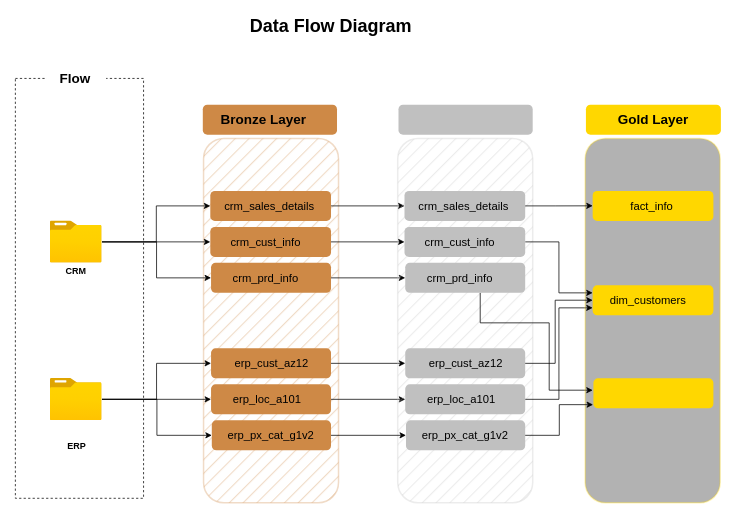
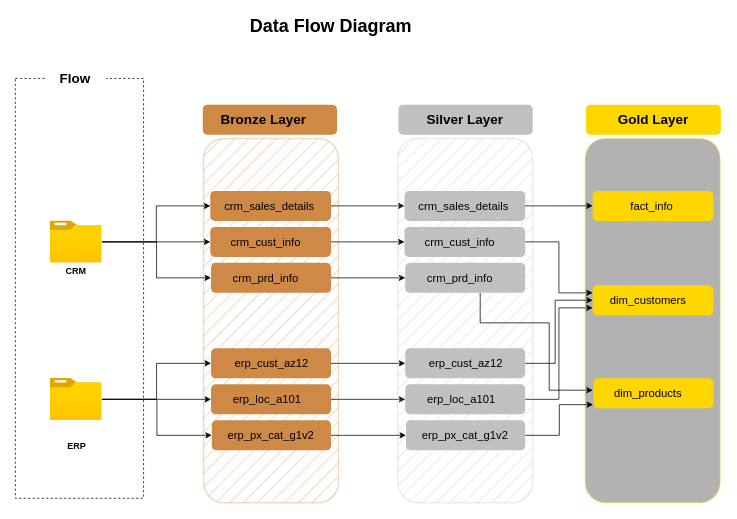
  <mxCell id="0" />
  <mxCell id="1" parent="0" />
  <mxCell id="2" value="" style="rounded=0;whiteSpace=wrap;html=1;fillColor=none;dashed=1;" vertex="1" parent="1"><mxGeometry x="20" y="104" width="171" height="560" as="geometry" /></mxCell>
  <mxCell id="3" value="" style="rounded=0;whiteSpace=wrap;html=1;strokeColor=none;" vertex="1" parent="1"><mxGeometry x="61" y="94" width="80" height="20" as="geometry" /></mxCell>
  <mxCell id="4" value="&lt;font style=&quot;font-size: 18px;&quot;&gt;&lt;b style=&quot;&quot;&gt;Flow&lt;/b&gt;&lt;/font&gt;" style="text;html=1;align=center;verticalAlign=middle;whiteSpace=wrap;rounded=0;strokeWidth=2;" vertex="1" parent="1"><mxGeometry x="70" y="90" width="60" height="30" as="geometry" /></mxCell>
  <mxCell id="5" value="" style="rounded=1;whiteSpace=wrap;html=1;fillStyle=hatch;fillColor=#CE8946;opacity=30;strokeColor=#CE8946;strokeWidth=2;" vertex="1" parent="1"><mxGeometry x="271" y="184" width="180" height="486" as="geometry" /></mxCell>
  <mxCell id="6" value="" style="rounded=1;whiteSpace=wrap;html=1;fillColor=#CE8946;strokeColor=none;" vertex="1" parent="1"><mxGeometry x="270" y="139" width="179" height="40" as="geometry" /></mxCell>
  <mxCell id="7" value="&lt;b&gt;&lt;font style=&quot;font-size: 18px;&quot;&gt;Bronze Layer&lt;/font&gt;&lt;/b&gt;" style="text;html=1;align=center;verticalAlign=middle;whiteSpace=wrap;rounded=0;" vertex="1" parent="1"><mxGeometry x="281" y="144" width="140" height="30" as="geometry" /></mxCell>
  <mxCell id="8" style="edgeStyle=orthogonalEdgeStyle;rounded=0;orthogonalLoop=1;jettySize=auto;html=1;entryX=0;entryY=0.5;entryDx=0;entryDy=0;" edge="1" parent="1" source="9" target="40"><mxGeometry relative="1" as="geometry" /></mxCell>
  <mxCell id="9" value="" style="rounded=1;whiteSpace=wrap;html=1;fillColor=#CE8946;strokeColor=none;" vertex="1" parent="1"><mxGeometry x="280" y="302" width="161" height="40" as="geometry" /></mxCell>
  <mxCell id="10" style="edgeStyle=orthogonalEdgeStyle;rounded=0;orthogonalLoop=1;jettySize=auto;html=1;entryX=0;entryY=0.5;entryDx=0;entryDy=0;" edge="1" parent="1" source="11" target="42"><mxGeometry relative="1" as="geometry" /></mxCell>
  <mxCell id="11" value="" style="rounded=1;whiteSpace=wrap;html=1;fillColor=#CE8946;strokeColor=none;" vertex="1" parent="1"><mxGeometry x="281" y="350" width="160" height="40" as="geometry" /></mxCell>
  <mxCell id="12" style="edgeStyle=orthogonalEdgeStyle;rounded=0;orthogonalLoop=1;jettySize=auto;html=1;entryX=0;entryY=0.5;entryDx=0;entryDy=0;" edge="1" parent="1" source="13" target="43"><mxGeometry relative="1" as="geometry" /></mxCell>
  <mxCell id="13" value="" style="rounded=1;whiteSpace=wrap;html=1;fillColor=#CE8946;strokeColor=none;" vertex="1" parent="1"><mxGeometry x="280" y="254" width="161" height="40" as="geometry" /></mxCell>
  <mxCell id="14" style="edgeStyle=orthogonalEdgeStyle;rounded=0;orthogonalLoop=1;jettySize=auto;html=1;" edge="1" parent="1" source="17"><mxGeometry relative="1" as="geometry"><mxPoint x="280" y="274" as="targetPoint" /><Array as="points"><mxPoint x="208" y="322" /><mxPoint x="208" y="274" /><mxPoint x="280" y="274" /></Array></mxGeometry></mxCell>
  <mxCell id="15" style="edgeStyle=orthogonalEdgeStyle;rounded=0;orthogonalLoop=1;jettySize=auto;html=1;entryX=0;entryY=0.5;entryDx=0;entryDy=0;" edge="1" parent="1" source="17" target="9"><mxGeometry relative="1" as="geometry" /></mxCell>
  <mxCell id="16" style="edgeStyle=orthogonalEdgeStyle;rounded=0;orthogonalLoop=1;jettySize=auto;html=1;entryX=0;entryY=0.5;entryDx=0;entryDy=0;" edge="1" parent="1" source="17" target="11"><mxGeometry relative="1" as="geometry" /></mxCell>
  <mxCell id="17" value="" style="image;aspect=fixed;html=1;points=[];align=center;fontSize=12;image=img/lib/azure2/general/Folder_Blank.svg;" vertex="1" parent="1"><mxGeometry x="66.5" y="294" width="69" height="56.0" as="geometry" /></mxCell>
  <mxCell id="18" style="edgeStyle=orthogonalEdgeStyle;rounded=0;orthogonalLoop=1;jettySize=auto;html=1;entryX=0;entryY=0.5;entryDx=0;entryDy=0;" edge="1" parent="1" source="21" target="25"><mxGeometry relative="1" as="geometry" /></mxCell>
  <mxCell id="19" style="edgeStyle=orthogonalEdgeStyle;rounded=0;orthogonalLoop=1;jettySize=auto;html=1;entryX=0;entryY=0.5;entryDx=0;entryDy=0;" edge="1" parent="1" source="21" target="27"><mxGeometry relative="1" as="geometry" /></mxCell>
  <mxCell id="20" style="edgeStyle=orthogonalEdgeStyle;rounded=0;orthogonalLoop=1;jettySize=auto;html=1;entryX=0;entryY=0.5;entryDx=0;entryDy=0;" edge="1" parent="1" source="21" target="28"><mxGeometry relative="1" as="geometry" /></mxCell>
  <mxCell id="21" value="" style="image;aspect=fixed;html=1;points=[];align=center;fontSize=12;image=img/lib/azure2/general/Folder_Blank.svg;" vertex="1" parent="1"><mxGeometry x="66.5" y="504" width="69" height="56.0" as="geometry" /></mxCell>
  <mxCell id="22" value="&lt;b&gt;CRM&lt;/b&gt;" style="text;html=1;align=center;verticalAlign=middle;whiteSpace=wrap;rounded=0;" vertex="1" parent="1"><mxGeometry x="71" y="346" width="60" height="30" as="geometry" /></mxCell>
  <mxCell id="23" value="&lt;b&gt;ERP&lt;/b&gt;" style="text;html=1;align=center;verticalAlign=middle;whiteSpace=wrap;rounded=0;" vertex="1" parent="1"><mxGeometry x="72" y="580" width="60" height="30" as="geometry" /></mxCell>
  <mxCell id="24" style="edgeStyle=orthogonalEdgeStyle;rounded=0;orthogonalLoop=1;jettySize=auto;html=1;entryX=0;entryY=0.5;entryDx=0;entryDy=0;" edge="1" parent="1" source="25" target="44"><mxGeometry relative="1" as="geometry" /></mxCell>
  <mxCell id="25" value="" style="rounded=1;whiteSpace=wrap;html=1;fillColor=#CE8946;strokeColor=none;" vertex="1" parent="1"><mxGeometry x="281" y="464" width="160" height="40" as="geometry" /></mxCell>
  <mxCell id="26" style="edgeStyle=orthogonalEdgeStyle;rounded=0;orthogonalLoop=1;jettySize=auto;html=1;entryX=0;entryY=0.5;entryDx=0;entryDy=0;" edge="1" parent="1" source="27" target="46"><mxGeometry relative="1" as="geometry" /></mxCell>
  <mxCell id="27" value="" style="rounded=1;whiteSpace=wrap;html=1;fillColor=#CE8946;strokeColor=none;" vertex="1" parent="1"><mxGeometry x="281" y="512" width="160" height="40" as="geometry" /></mxCell>
  <mxCell id="28" value="" style="rounded=1;whiteSpace=wrap;html=1;fillColor=#CE8946;strokeColor=none;" vertex="1" parent="1"><mxGeometry x="282" y="560" width="159" height="40" as="geometry" /></mxCell>
  <mxCell id="29" value="&lt;font style=&quot;font-size: 15px;&quot;&gt;crm_sales_details&lt;/font&gt;" style="text;html=1;align=center;verticalAlign=middle;whiteSpace=wrap;rounded=0;" vertex="1" parent="1"><mxGeometry x="299" y="259" width="120" height="30" as="geometry" /></mxCell>
  <mxCell id="30" value="&lt;font style=&quot;font-size: 15px;&quot;&gt;crm_cust_info&lt;/font&gt;" style="text;html=1;align=center;verticalAlign=middle;whiteSpace=wrap;rounded=0;" vertex="1" parent="1"><mxGeometry x="294" y="307" width="120" height="30" as="geometry" /></mxCell>
  <mxCell id="31" value="&lt;font style=&quot;font-size: 15px;&quot;&gt;crm_prd_info&lt;/font&gt;" style="text;html=1;align=center;verticalAlign=middle;whiteSpace=wrap;rounded=0;" vertex="1" parent="1"><mxGeometry x="294" y="355" width="120" height="30" as="geometry" /></mxCell>
  <mxCell id="32" value="&lt;font style=&quot;font-size: 15px;&quot;&gt;erp_cust_az12&lt;/font&gt;" style="text;html=1;align=center;verticalAlign=middle;whiteSpace=wrap;rounded=0;" vertex="1" parent="1"><mxGeometry x="302" y="469" width="120" height="30" as="geometry" /></mxCell>
  <mxCell id="33" value="&lt;font style=&quot;font-size: 15px;&quot;&gt;erp_loc_a101&lt;/font&gt;" style="text;html=1;align=center;verticalAlign=middle;whiteSpace=wrap;rounded=0;" vertex="1" parent="1"><mxGeometry x="296" y="517" width="120" height="30" as="geometry" /></mxCell>
  <mxCell id="34" value="&lt;font style=&quot;font-size: 15px;&quot;&gt;erp_px_cat_g1v2&lt;/font&gt;" style="text;html=1;align=center;verticalAlign=middle;whiteSpace=wrap;rounded=0;" vertex="1" parent="1"><mxGeometry x="301" y="565" width="120" height="30" as="geometry" /></mxCell>
  <mxCell id="35" value="&lt;font style=&quot;font-size: 24px;&quot;&gt;&lt;b&gt;Data Flow Diagram&lt;/b&gt;&lt;/font&gt;" style="text;html=1;align=center;verticalAlign=middle;whiteSpace=wrap;rounded=0;" vertex="1" parent="1"><mxGeometry x="141" y="20" width="600" height="30" as="geometry" /></mxCell>
  <mxCell id="36" value="" style="rounded=1;whiteSpace=wrap;html=1;fillStyle=hatch;fillColor=#C0C0C0;opacity=30;strokeColor=#C0C0C0;strokeWidth=2;" vertex="1" parent="1"><mxGeometry x="530" y="184" width="180" height="486" as="geometry" /></mxCell>
  <mxCell id="37" value="" style="rounded=1;whiteSpace=wrap;html=1;fillColor=#C0C0C0;strokeColor=none;" vertex="1" parent="1"><mxGeometry x="531" y="139" width="179" height="40" as="geometry" /></mxCell>
+ <mxCell id="38" value="&lt;b&gt;&lt;font style=&quot;font-size: 18px;&quot;&gt;Silver Layer&lt;/font&gt;&lt;/b&gt;" style="text;html=1;align=center;verticalAlign=middle;whiteSpace=wrap;rounded=0;" vertex="1" parent="1"><mxGeometry x="550" y="144" width="140" height="30" as="geometry" /></mxCell>
  <mxCell id="39" style="edgeStyle=orthogonalEdgeStyle;rounded=0;orthogonalLoop=1;jettySize=auto;html=1;entryX=0;entryY=0.25;entryDx=0;entryDy=0;" edge="1" parent="1" source="40" target="57"><mxGeometry relative="1" as="geometry" /></mxCell>
  <mxCell id="40" value="" style="rounded=1;whiteSpace=wrap;html=1;fillColor=#C0C0C0;strokeColor=none;" vertex="1" parent="1"><mxGeometry x="539" y="302" width="161" height="40" as="geometry" /></mxCell>
  <mxCell id="41" style="edgeStyle=orthogonalEdgeStyle;rounded=0;orthogonalLoop=1;jettySize=auto;html=1;entryX=0.056;entryY=0.691;entryDx=0;entryDy=0;entryPerimeter=0;" edge="1" parent="1" target="54"><mxGeometry relative="1" as="geometry"><mxPoint x="640" y="390" as="sourcePoint" /><mxPoint x="740" y="540" as="targetPoint" /><Array as="points"><mxPoint x="640" y="430" /><mxPoint x="732" y="430" /><mxPoint x="732" y="520" /></Array></mxGeometry></mxCell>
  <mxCell id="42" value="" style="rounded=1;whiteSpace=wrap;html=1;fillColor=#C0C0C0;strokeColor=none;" vertex="1" parent="1"><mxGeometry x="540" y="350" width="160" height="40" as="geometry" /></mxCell>
  <mxCell id="43" value="" style="rounded=1;whiteSpace=wrap;html=1;fillColor=#C0C0C0;strokeColor=none;" vertex="1" parent="1"><mxGeometry x="539" y="254" width="161" height="40" as="geometry" /></mxCell>
  <mxCell id="44" value="" style="rounded=1;whiteSpace=wrap;html=1;fillColor=#C0C0C0;strokeColor=none;" vertex="1" parent="1"><mxGeometry x="540" y="464" width="160" height="40" as="geometry" /></mxCell>
  <mxCell id="45" style="edgeStyle=orthogonalEdgeStyle;rounded=0;orthogonalLoop=1;jettySize=auto;html=1;entryX=0;entryY=0.75;entryDx=0;entryDy=0;" edge="1" parent="1" source="46" target="57"><mxGeometry relative="1" as="geometry" /></mxCell>
  <mxCell id="46" value="" style="rounded=1;whiteSpace=wrap;html=1;fillColor=#C0C0C0;strokeColor=none;" vertex="1" parent="1"><mxGeometry x="540" y="512" width="160" height="40" as="geometry" /></mxCell>
  <mxCell id="47" value="" style="rounded=1;whiteSpace=wrap;html=1;fillColor=#C0C0C0;strokeColor=none;" vertex="1" parent="1"><mxGeometry x="541" y="560" width="159" height="40" as="geometry" /></mxCell>
  <mxCell id="48" value="&lt;font style=&quot;font-size: 15px;&quot;&gt;crm_sales_details&lt;/font&gt;" style="text;html=1;align=center;verticalAlign=middle;whiteSpace=wrap;rounded=0;" vertex="1" parent="1"><mxGeometry x="558" y="259" width="120" height="30" as="geometry" /></mxCell>
  <mxCell id="49" value="&lt;font style=&quot;font-size: 15px;&quot;&gt;crm_cust_info&lt;/font&gt;" style="text;html=1;align=center;verticalAlign=middle;whiteSpace=wrap;rounded=0;" vertex="1" parent="1"><mxGeometry x="553" y="307" width="120" height="30" as="geometry" /></mxCell>
  <mxCell id="50" value="&lt;font style=&quot;font-size: 15px;&quot;&gt;crm_prd_info&lt;/font&gt;" style="text;html=1;align=center;verticalAlign=middle;whiteSpace=wrap;rounded=0;" vertex="1" parent="1"><mxGeometry x="553" y="355" width="120" height="30" as="geometry" /></mxCell>
  <mxCell id="51" value="&lt;font style=&quot;font-size: 15px;&quot;&gt;erp_cust_az12&lt;/font&gt;" style="text;html=1;align=center;verticalAlign=middle;whiteSpace=wrap;rounded=0;" vertex="1" parent="1"><mxGeometry x="561" y="469" width="120" height="30" as="geometry" /></mxCell>
  <mxCell id="52" value="&lt;font style=&quot;font-size: 15px;&quot;&gt;erp_loc_a101&lt;/font&gt;" style="text;html=1;align=center;verticalAlign=middle;whiteSpace=wrap;rounded=0;" vertex="1" parent="1"><mxGeometry x="555" y="517" width="120" height="30" as="geometry" /></mxCell>
  <mxCell id="53" value="&lt;font style=&quot;font-size: 15px;&quot;&gt;erp_px_cat_g1v2&lt;/font&gt;" style="text;html=1;align=center;verticalAlign=middle;whiteSpace=wrap;rounded=0;" vertex="1" parent="1"><mxGeometry x="560" y="565" width="120" height="30" as="geometry" /></mxCell>
  <mxCell id="54" value="" style="rounded=1;whiteSpace=wrap;html=1;fillStyle=hatch;fillColor=light-dark(#FFD700,#EDEDED);opacity=30;strokeColor=light-dark(#FFD700,#EDEDED);strokeWidth=2;" vertex="1" parent="1"><mxGeometry x="780" y="184" width="180" height="486" as="geometry" /></mxCell>
  <mxCell id="55" value="" style="rounded=1;whiteSpace=wrap;html=1;fillColor=light-dark(#FFD700,#EDEDED);strokeColor=none;" vertex="1" parent="1"><mxGeometry x="781" y="139" width="180" height="40" as="geometry" /></mxCell>
  <mxCell id="56" value="&lt;b&gt;&lt;font style=&quot;font-size: 18px;&quot;&gt;Gold Layer&lt;/font&gt;&lt;/b&gt;" style="text;html=1;align=center;verticalAlign=middle;whiteSpace=wrap;rounded=0;" vertex="1" parent="1"><mxGeometry x="801" y="144" width="140" height="30" as="geometry" /></mxCell>
  <mxCell id="57" value="" style="rounded=1;whiteSpace=wrap;html=1;fillColor=light-dark(#FFD700,#EDEDED);strokeColor=none;" vertex="1" parent="1"><mxGeometry x="790" y="380" width="161" height="40" as="geometry" /></mxCell>
  <mxCell id="58" value="" style="rounded=1;whiteSpace=wrap;html=1;fillColor=light-dark(#FFD700,#EDEDED);strokeColor=none;" vertex="1" parent="1"><mxGeometry x="791" y="504" width="160" height="40" as="geometry" /></mxCell>
  <mxCell id="59" value="" style="rounded=1;whiteSpace=wrap;html=1;fillColor=light-dark(#FFD700,#EDEDED);strokeColor=none;" vertex="1" parent="1"><mxGeometry x="790" y="254" width="161" height="40" as="geometry" /></mxCell>
  <mxCell id="60" value="&lt;font style=&quot;font-size: 15px;&quot;&gt;fact_info&lt;/font&gt;" style="text;html=1;align=center;verticalAlign=middle;whiteSpace=wrap;rounded=0;" vertex="1" parent="1"><mxGeometry x="809" y="259" width="120" height="30" as="geometry" /></mxCell>
  <mxCell id="61" value="&lt;font style=&quot;font-size: 15px;&quot;&gt;dim_customers&lt;/font&gt;" style="text;html=1;align=center;verticalAlign=middle;whiteSpace=wrap;rounded=0;" vertex="1" parent="1"><mxGeometry x="804" y="385" width="120" height="30" as="geometry" /></mxCell>
+ <mxCell id="62" value="&lt;font style=&quot;font-size: 15px;&quot;&gt;dim_products&lt;/font&gt;" style="text;html=1;align=center;verticalAlign=middle;whiteSpace=wrap;rounded=0;" vertex="1" parent="1"><mxGeometry x="804" y="509" width="120" height="30" as="geometry" /></mxCell>
  <mxCell id="63" style="edgeStyle=orthogonalEdgeStyle;rounded=0;orthogonalLoop=1;jettySize=auto;html=1;entryX=0;entryY=0.5;entryDx=0;entryDy=0;" edge="1" parent="1" source="28" target="47"><mxGeometry relative="1" as="geometry" /></mxCell>
  <mxCell id="64" style="edgeStyle=orthogonalEdgeStyle;rounded=0;orthogonalLoop=1;jettySize=auto;html=1;entryX=0.056;entryY=0.185;entryDx=0;entryDy=0;entryPerimeter=0;" edge="1" parent="1" source="43" target="54"><mxGeometry relative="1" as="geometry" /></mxCell>
  <mxCell id="65" style="edgeStyle=orthogonalEdgeStyle;rounded=0;orthogonalLoop=1;jettySize=auto;html=1;entryX=0.056;entryY=0.444;entryDx=0;entryDy=0;entryPerimeter=0;" edge="1" parent="1" source="44" target="54"><mxGeometry relative="1" as="geometry" /></mxCell>
  <mxCell id="66" style="edgeStyle=orthogonalEdgeStyle;rounded=0;orthogonalLoop=1;jettySize=auto;html=1;entryX=-0.003;entryY=0.878;entryDx=0;entryDy=0;entryPerimeter=0;" edge="1" parent="1" source="47" target="58"><mxGeometry relative="1" as="geometry" /></mxCell>
